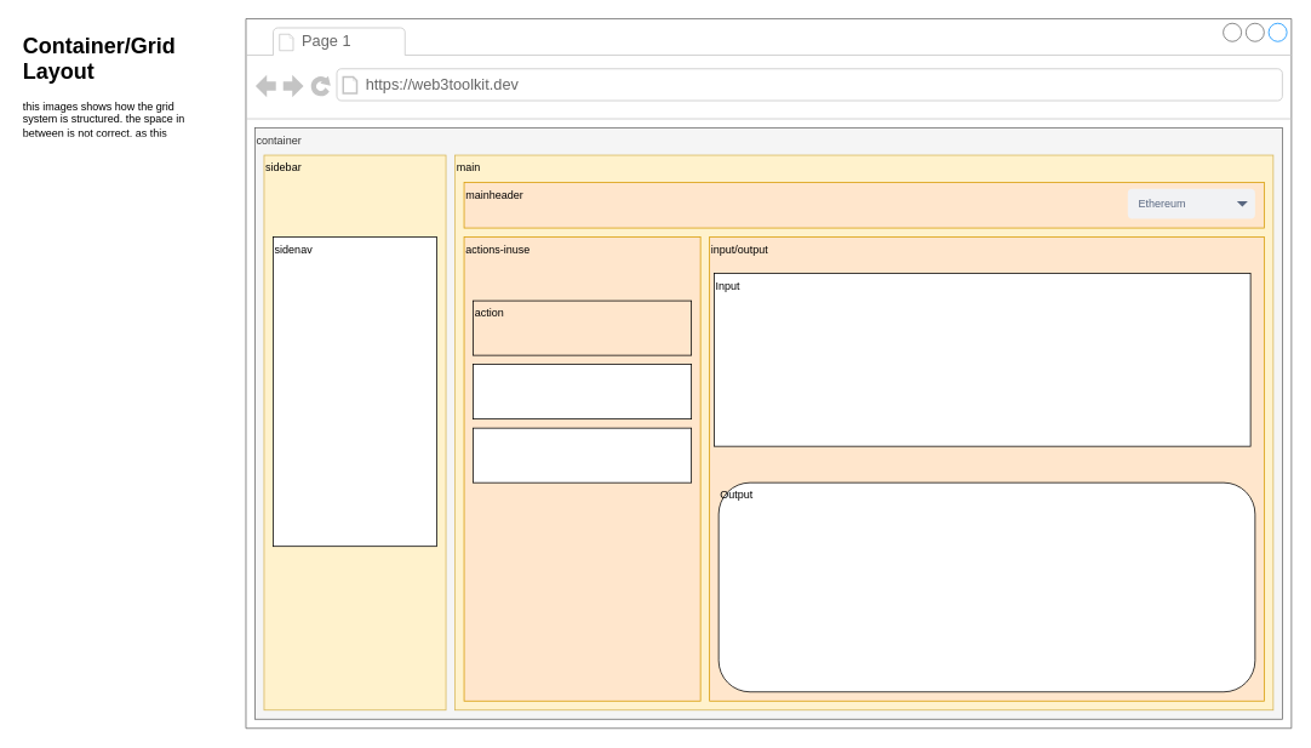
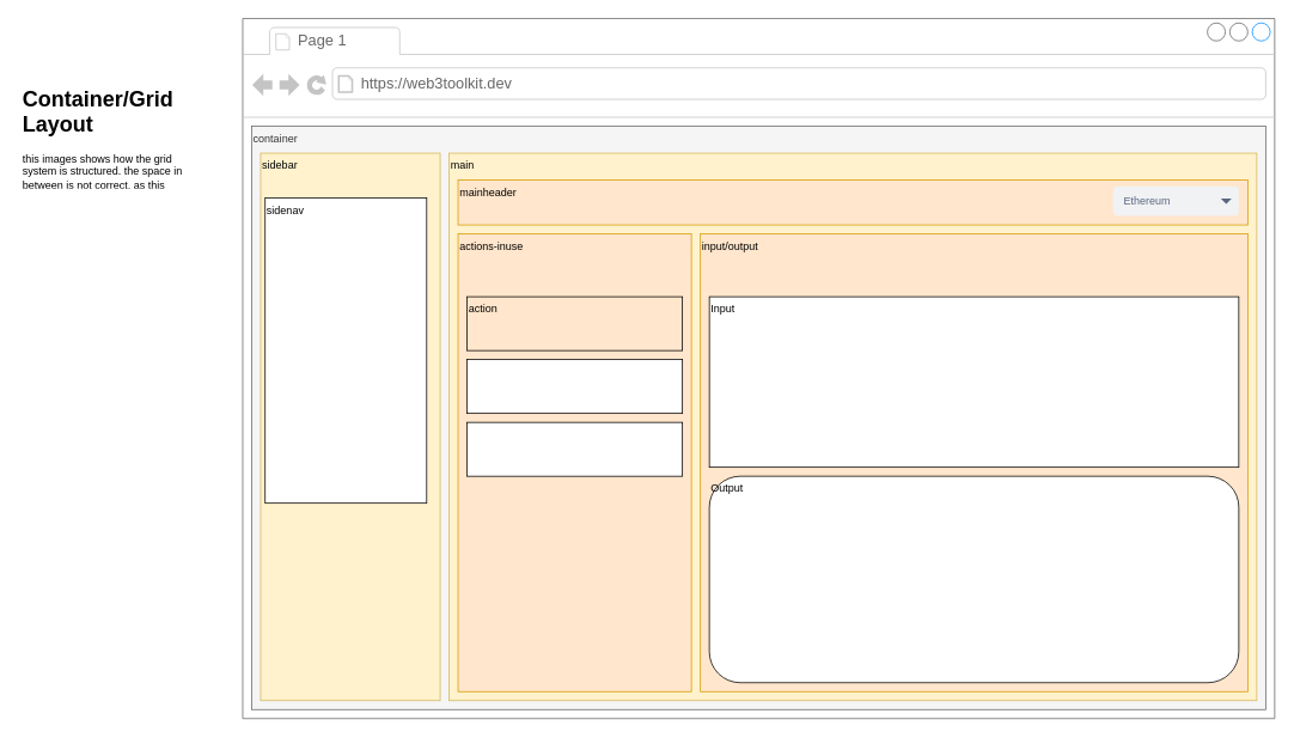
  <mxCell id="0" />
  <mxCell id="1" parent="0" />
  <mxCell id="2" value="" style="strokeWidth=1;shadow=0;dashed=0;align=left;html=1;shape=mxgraph.mockup.containers.browserWindow;rSize=0;strokeColor=#666666;strokeColor2=#008cff;strokeColor3=#c4c4c4;mainText=,;recursiveResize=0;verticalAlign=top;" vertex="1" parent="1"><mxGeometry x="270" y="20" width="1150" height="780" as="geometry" /></mxCell>
  <mxCell id="3" value="Page 1" style="strokeWidth=1;shadow=0;dashed=0;align=center;html=1;shape=mxgraph.mockup.containers.anchor;fontSize=17;fontColor=#666666;align=left;" vertex="1" parent="2"><mxGeometry x="60" y="12" width="110" height="26" as="geometry" /></mxCell>
  <mxCell id="4" value="https://web3toolkit.dev" style="strokeWidth=1;shadow=0;dashed=0;align=center;html=1;shape=mxgraph.mockup.containers.anchor;rSize=0;fontSize=17;fontColor=#666666;align=left;" vertex="1" parent="2"><mxGeometry x="130" y="60" width="250" height="26" as="geometry" /></mxCell>
  <mxCell id="5" value="container" style="rounded=0;whiteSpace=wrap;html=1;fillColor=#f5f5f5;fontColor=#333333;strokeColor=#666666;align=left;verticalAlign=top;" vertex="1" parent="2"><mxGeometry x="10" y="120" width="1130" height="650" as="geometry" /></mxCell>
  <mxCell id="6" value="sidebar" style="rounded=0;whiteSpace=wrap;html=1;fillColor=#fff2cc;strokeColor=#d6b656;align=left;verticalAlign=top;" vertex="1" parent="2"><mxGeometry x="20" y="150" width="200" height="610" as="geometry" /></mxCell>
  <mxCell id="7" value="main" style="rounded=0;whiteSpace=wrap;html=1;fillColor=#fff2cc;strokeColor=#d6b656;align=left;verticalAlign=top;" vertex="1" parent="2"><mxGeometry x="230" y="150" width="900" height="610" as="geometry" /></mxCell>
  <mxCell id="8" value="actions-inuse" style="rounded=0;whiteSpace=wrap;html=1;fillColor=#ffe6cc;strokeColor=#d79b00;verticalAlign=top;align=left;" vertex="1" parent="2"><mxGeometry x="240" y="240" width="260" height="510" as="geometry" /></mxCell>
  <mxCell id="9" value="action" style="rounded=0;whiteSpace=wrap;html=1;verticalAlign=top;align=left;fillColor=#ffe6cc;" vertex="1" parent="2"><mxGeometry x="250" y="310" width="240" height="60" as="geometry" /></mxCell>
  <mxCell id="10" value="" style="rounded=0;whiteSpace=wrap;html=1;verticalAlign=top;align=left;" vertex="1" parent="2"><mxGeometry x="250" y="380" width="240" height="60" as="geometry" /></mxCell>
  <mxCell id="11" value="" style="rounded=0;whiteSpace=wrap;html=1;verticalAlign=top;align=left;" vertex="1" parent="2"><mxGeometry x="250" y="450" width="240" height="60" as="geometry" /></mxCell>
  <mxCell id="12" value="input/output" style="rounded=0;whiteSpace=wrap;html=1;fillColor=#ffe6cc;strokeColor=#d79b00;verticalAlign=top;align=left;" vertex="1" parent="2"><mxGeometry x="510" y="240" width="610" height="510" as="geometry" /></mxCell>
- <mxCell id="13" value="sidenav" style="rounded=0;whiteSpace=wrap;html=1;verticalAlign=top;align=left;" vertex="1" parent="2"><mxGeometry x="30" y="240" width="180" height="340" as="geometry" /></mxCell>
+ <mxCell id="13" value="sidenav" style="rounded=0;whiteSpace=wrap;html=1;verticalAlign=top;align=left;" vertex="1" parent="2"><mxGeometry x="25" y="200" width="180" height="340" as="geometry" /></mxCell>
  <mxCell id="14" value="mainheader" style="rounded=0;whiteSpace=wrap;html=1;fillColor=#ffe6cc;strokeColor=#d79b00;verticalAlign=top;align=left;" vertex="1" parent="2"><mxGeometry x="240" y="180" width="880" height="50" as="geometry" /></mxCell>
  <mxCell id="15" value="Ethereum" style="rounded=1;fillColor=#F1F2F4;strokeColor=none;html=1;fontColor=#596780;align=left;fontSize=12;spacingLeft=10;sketch=0;" vertex="1" parent="2"><mxGeometry x="970" y="187" width="140" height="33" as="geometry" /></mxCell>
  <mxCell id="16" value="" style="shape=triangle;direction=south;fillColor=#596780;strokeColor=none;html=1;sketch=0;" vertex="1" parent="15"><mxGeometry x="1" y="0.5" width="12" height="6" relative="1" as="geometry"><mxPoint x="-20" y="-3" as="offset" /></mxGeometry></mxCell>
- <mxCell id="17" value="Input" style="rounded=0;whiteSpace=wrap;html=1;verticalAlign=top;align=left;" vertex="1" parent="2"><mxGeometry x="515" y="280" width="590" height="190" as="geometry" /></mxCell>
+ <mxCell id="17" value="Input" style="rounded=0;whiteSpace=wrap;html=1;verticalAlign=top;align=left;" vertex="1" parent="2"><mxGeometry x="520" y="310" width="590" height="190" as="geometry" /></mxCell>
  <mxCell id="18" value="Output" style="whiteSpace=wrap;html=1;verticalAlign=top;align=left;rounded=1;" vertex="1" parent="2"><mxGeometry x="520" y="510" width="590" height="230" as="geometry" /></mxCell>
- <mxCell id="19" value="&lt;h1&gt;Container/Grid Layout&lt;/h1&gt;&lt;div&gt;this images shows how the grid system is structured. the space in between is not correct, as this only focusses on how the rows and columns should be.&lt;/div&gt;" style="text;html=1;strokeColor=none;fillColor=none;spacing=5;spacingTop=-20;whiteSpace=wrap;overflow=hidden;rounded=0;" vertex="1" parent="1"><mxGeometry x="20" y="30" width="190" height="120" as="geometry" /></mxCell>
+ <mxCell id="19" value="&lt;h1&gt;Container/Grid Layout&lt;/h1&gt;&lt;div&gt;this images shows how the grid system is structured. the space in between is not correct, as this only focusses on how the rows and columns should be.&lt;/div&gt;" style="text;html=1;strokeColor=none;fillColor=none;spacing=5;spacingTop=-20;whiteSpace=wrap;overflow=hidden;rounded=0;" vertex="1" parent="1"><mxGeometry x="20" y="90" width="190" height="120" as="geometry" /></mxCell>
